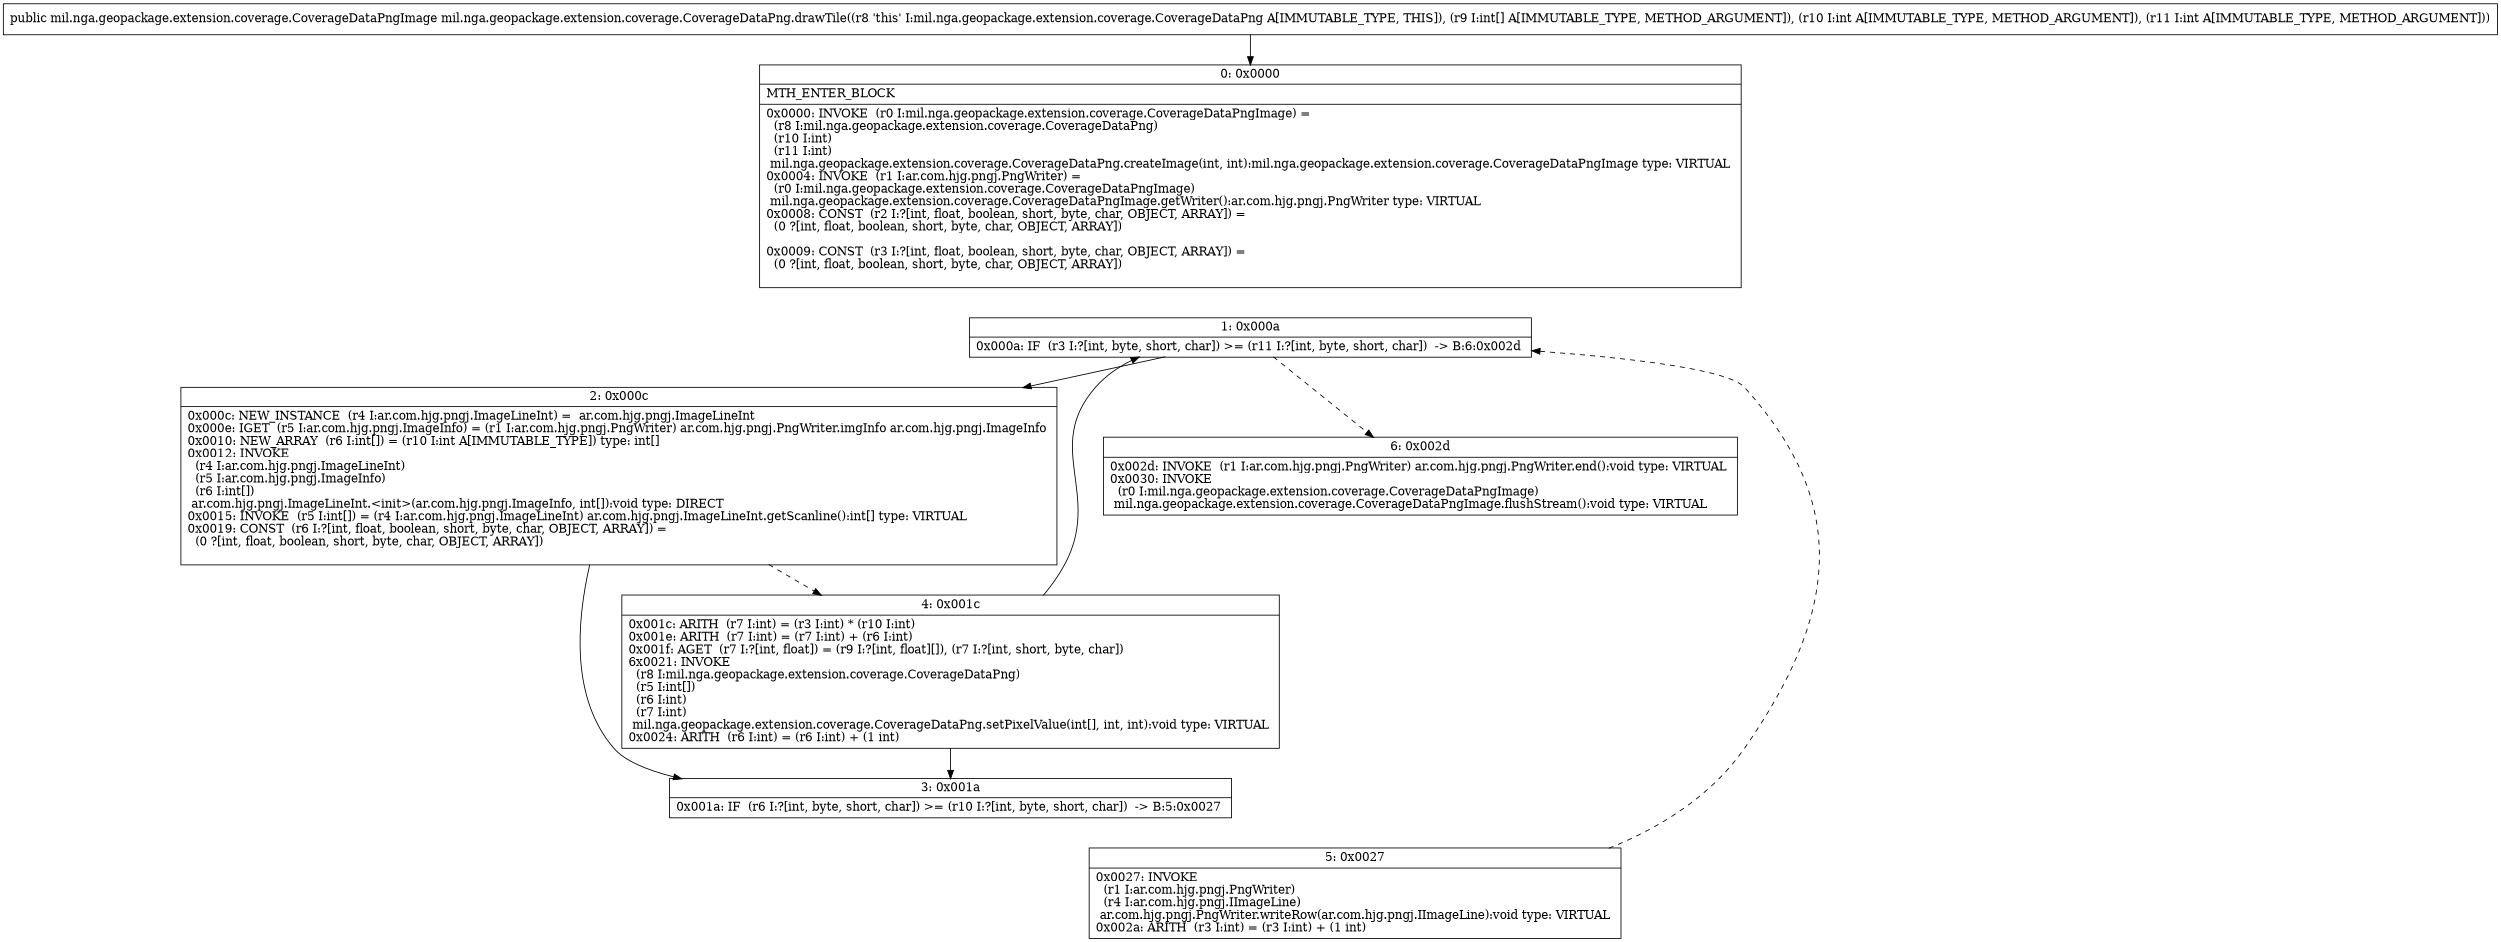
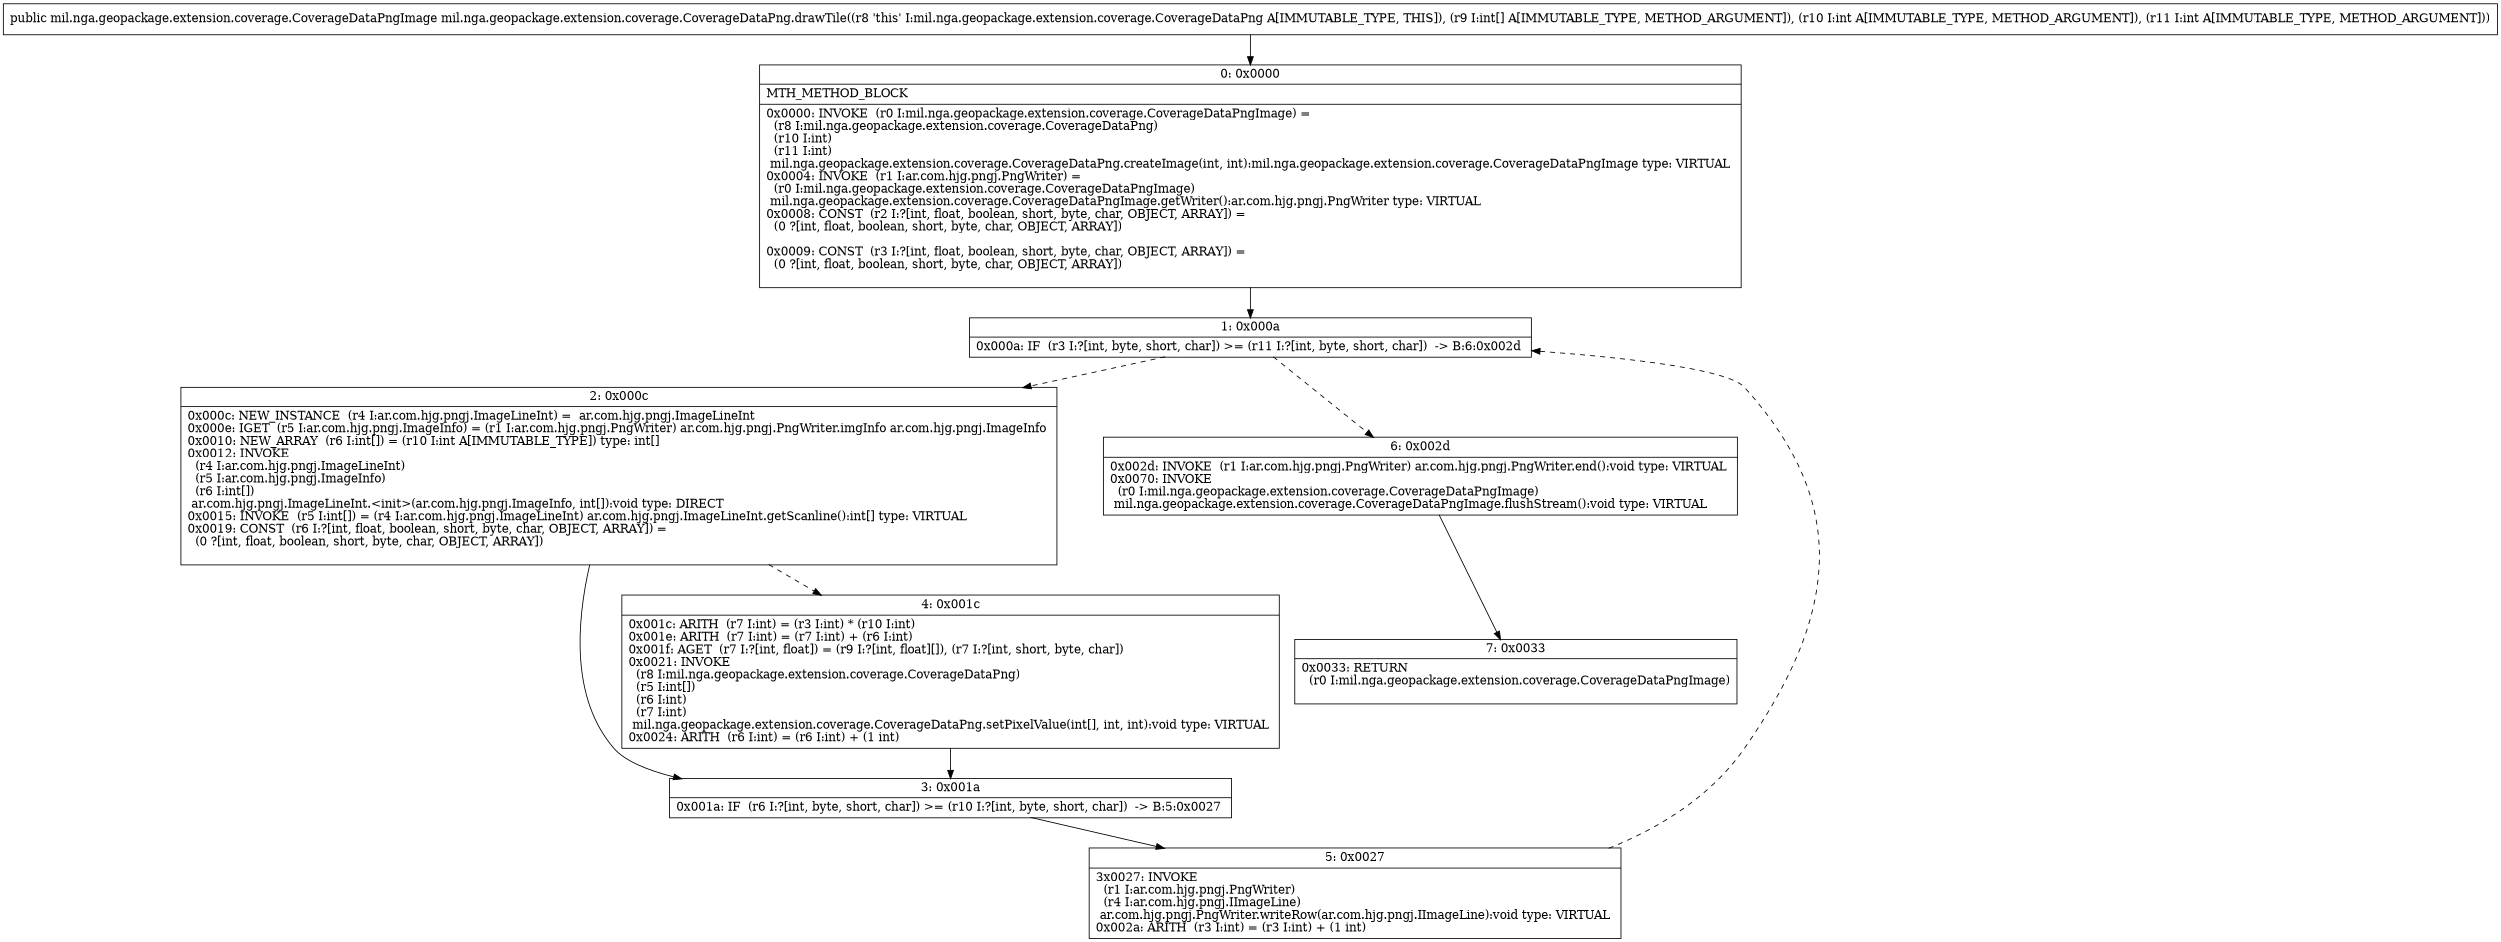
  digraph {
    node [shape=record]
-   n1 [label="{0\:\ 0x0000|MTH_ENTER_BLOCK\l|0x0000: INVOKE  (r0 I:mil.nga.geopackage.extension.coverage.CoverageDataPngImage) = \l  (r8 I:mil.nga.geopackage.extension.coverage.CoverageDataPng)\l  (r10 I:int)\l  (r11 I:int)\l mil.nga.geopackage.extension.coverage.CoverageDataPng.createImage(int, int):mil.nga.geopackage.extension.coverage.CoverageDataPngImage type: VIRTUAL \l0x0004: INVOKE  (r1 I:ar.com.hjg.pngj.PngWriter) = \l  (r0 I:mil.nga.geopackage.extension.coverage.CoverageDataPngImage)\l mil.nga.geopackage.extension.coverage.CoverageDataPngImage.getWriter():ar.com.hjg.pngj.PngWriter type: VIRTUAL \l0x0008: CONST  (r2 I:?[int, float, boolean, short, byte, char, OBJECT, ARRAY]) = \l  (0 ?[int, float, boolean, short, byte, char, OBJECT, ARRAY])\l \l0x0009: CONST  (r3 I:?[int, float, boolean, short, byte, char, OBJECT, ARRAY]) = \l  (0 ?[int, float, boolean, short, byte, char, OBJECT, ARRAY])\l \l}"]
+   n1 [label="{0\:\ 0x0000|MTH_METHOD_BLOCK\l|0x0000: INVOKE  (r0 I:mil.nga.geopackage.extension.coverage.CoverageDataPngImage) = \l  (r8 I:mil.nga.geopackage.extension.coverage.CoverageDataPng)\l  (r10 I:int)\l  (r11 I:int)\l mil.nga.geopackage.extension.coverage.CoverageDataPng.createImage(int, int):mil.nga.geopackage.extension.coverage.CoverageDataPngImage type: VIRTUAL \l0x0004: INVOKE  (r1 I:ar.com.hjg.pngj.PngWriter) = \l  (r0 I:mil.nga.geopackage.extension.coverage.CoverageDataPngImage)\l mil.nga.geopackage.extension.coverage.CoverageDataPngImage.getWriter():ar.com.hjg.pngj.PngWriter type: VIRTUAL \l0x0008: CONST  (r2 I:?[int, float, boolean, short, byte, char, OBJECT, ARRAY]) = \l  (0 ?[int, float, boolean, short, byte, char, OBJECT, ARRAY])\l \l0x0009: CONST  (r3 I:?[int, float, boolean, short, byte, char, OBJECT, ARRAY]) = \l  (0 ?[int, float, boolean, short, byte, char, OBJECT, ARRAY])\l \l}"]
    n2 [label="{1\:\ 0x000a|0x000a: IF  (r3 I:?[int, byte, short, char]) \>= (r11 I:?[int, byte, short, char])  \-\> B:6:0x002d \l}"]
    n3 [label="{2\:\ 0x000c|0x000c: NEW_INSTANCE  (r4 I:ar.com.hjg.pngj.ImageLineInt) =  ar.com.hjg.pngj.ImageLineInt \l0x000e: IGET  (r5 I:ar.com.hjg.pngj.ImageInfo) = (r1 I:ar.com.hjg.pngj.PngWriter) ar.com.hjg.pngj.PngWriter.imgInfo ar.com.hjg.pngj.ImageInfo \l0x0010: NEW_ARRAY  (r6 I:int[]) = (r10 I:int A[IMMUTABLE_TYPE]) type: int[] \l0x0012: INVOKE  \l  (r4 I:ar.com.hjg.pngj.ImageLineInt)\l  (r5 I:ar.com.hjg.pngj.ImageInfo)\l  (r6 I:int[])\l ar.com.hjg.pngj.ImageLineInt.\<init\>(ar.com.hjg.pngj.ImageInfo, int[]):void type: DIRECT \l0x0015: INVOKE  (r5 I:int[]) = (r4 I:ar.com.hjg.pngj.ImageLineInt) ar.com.hjg.pngj.ImageLineInt.getScanline():int[] type: VIRTUAL \l0x0019: CONST  (r6 I:?[int, float, boolean, short, byte, char, OBJECT, ARRAY]) = \l  (0 ?[int, float, boolean, short, byte, char, OBJECT, ARRAY])\l \l}"]
-   n4 [label="{6\:\ 0x002d|0x002d: INVOKE  (r1 I:ar.com.hjg.pngj.PngWriter) ar.com.hjg.pngj.PngWriter.end():void type: VIRTUAL \l0x0030: INVOKE  \l  (r0 I:mil.nga.geopackage.extension.coverage.CoverageDataPngImage)\l mil.nga.geopackage.extension.coverage.CoverageDataPngImage.flushStream():void type: VIRTUAL \l}"]
+   n4 [label="{6\:\ 0x002d|0x002d: INVOKE  (r1 I:ar.com.hjg.pngj.PngWriter) ar.com.hjg.pngj.PngWriter.end():void type: VIRTUAL \l0x0070: INVOKE  \l  (r0 I:mil.nga.geopackage.extension.coverage.CoverageDataPngImage)\l mil.nga.geopackage.extension.coverage.CoverageDataPngImage.flushStream():void type: VIRTUAL \l}"]
    n5 [label="{3\:\ 0x001a|0x001a: IF  (r6 I:?[int, byte, short, char]) \>= (r10 I:?[int, byte, short, char])  \-\> B:5:0x0027 \l}"]
-   n6 [label="{4\:\ 0x001c|0x001c: ARITH  (r7 I:int) = (r3 I:int) * (r10 I:int) \l0x001e: ARITH  (r7 I:int) = (r7 I:int) + (r6 I:int) \l0x001f: AGET  (r7 I:?[int, float]) = (r9 I:?[int, float][]), (r7 I:?[int, short, byte, char]) \l6x0021: INVOKE  \l  (r8 I:mil.nga.geopackage.extension.coverage.CoverageDataPng)\l  (r5 I:int[])\l  (r6 I:int)\l  (r7 I:int)\l mil.nga.geopackage.extension.coverage.CoverageDataPng.setPixelValue(int[], int, int):void type: VIRTUAL \l0x0024: ARITH  (r6 I:int) = (r6 I:int) + (1 int) \l}"]
-   n8 [label="{5\:\ 0x0027|0x0027: INVOKE  \l  (r1 I:ar.com.hjg.pngj.PngWriter)\l  (r4 I:ar.com.hjg.pngj.IImageLine)\l ar.com.hjg.pngj.PngWriter.writeRow(ar.com.hjg.pngj.IImageLine):void type: VIRTUAL \l0x002a: ARITH  (r3 I:int) = (r3 I:int) + (1 int) \l}"]
+   n6 [label="{4\:\ 0x001c|0x001c: ARITH  (r7 I:int) = (r3 I:int) * (r10 I:int) \l0x001e: ARITH  (r7 I:int) = (r7 I:int) + (r6 I:int) \l0x001f: AGET  (r7 I:?[int, float]) = (r9 I:?[int, float][]), (r7 I:?[int, short, byte, char]) \l0x0021: INVOKE  \l  (r8 I:mil.nga.geopackage.extension.coverage.CoverageDataPng)\l  (r5 I:int[])\l  (r6 I:int)\l  (r7 I:int)\l mil.nga.geopackage.extension.coverage.CoverageDataPng.setPixelValue(int[], int, int):void type: VIRTUAL \l0x0024: ARITH  (r6 I:int) = (r6 I:int) + (1 int) \l}"]
+   n7 [label="{7\:\ 0x0033|0x0033: RETURN  \l  (r0 I:mil.nga.geopackage.extension.coverage.CoverageDataPngImage)\l \l}"]
+   n8 [label="{5\:\ 0x0027|3x0027: INVOKE  \l  (r1 I:ar.com.hjg.pngj.PngWriter)\l  (r4 I:ar.com.hjg.pngj.IImageLine)\l ar.com.hjg.pngj.PngWriter.writeRow(ar.com.hjg.pngj.IImageLine):void type: VIRTUAL \l0x002a: ARITH  (r3 I:int) = (r3 I:int) + (1 int) \l}"]
    n9 [label="{public mil.nga.geopackage.extension.coverage.CoverageDataPngImage mil.nga.geopackage.extension.coverage.CoverageDataPng.drawTile((r8 'this' I:mil.nga.geopackage.extension.coverage.CoverageDataPng A[IMMUTABLE_TYPE, THIS]), (r9 I:int[] A[IMMUTABLE_TYPE, METHOD_ARGUMENT]), (r10 I:int A[IMMUTABLE_TYPE, METHOD_ARGUMENT]), (r11 I:int A[IMMUTABLE_TYPE, METHOD_ARGUMENT])) }"]
-   n6 -> n2
-   n2 -> n3 [style=solid]
+   n1 -> n2
+   n2 -> n3 [style=dashed]
    n2 -> n4 [style=dashed]
    n3 -> n5
    n3 -> n6 [style=dashed]
+   n4 -> n7
+   n5 -> n8
    n6 -> n5
    n8 -> n2 [style=dashed]
    n9 -> n1
  }
